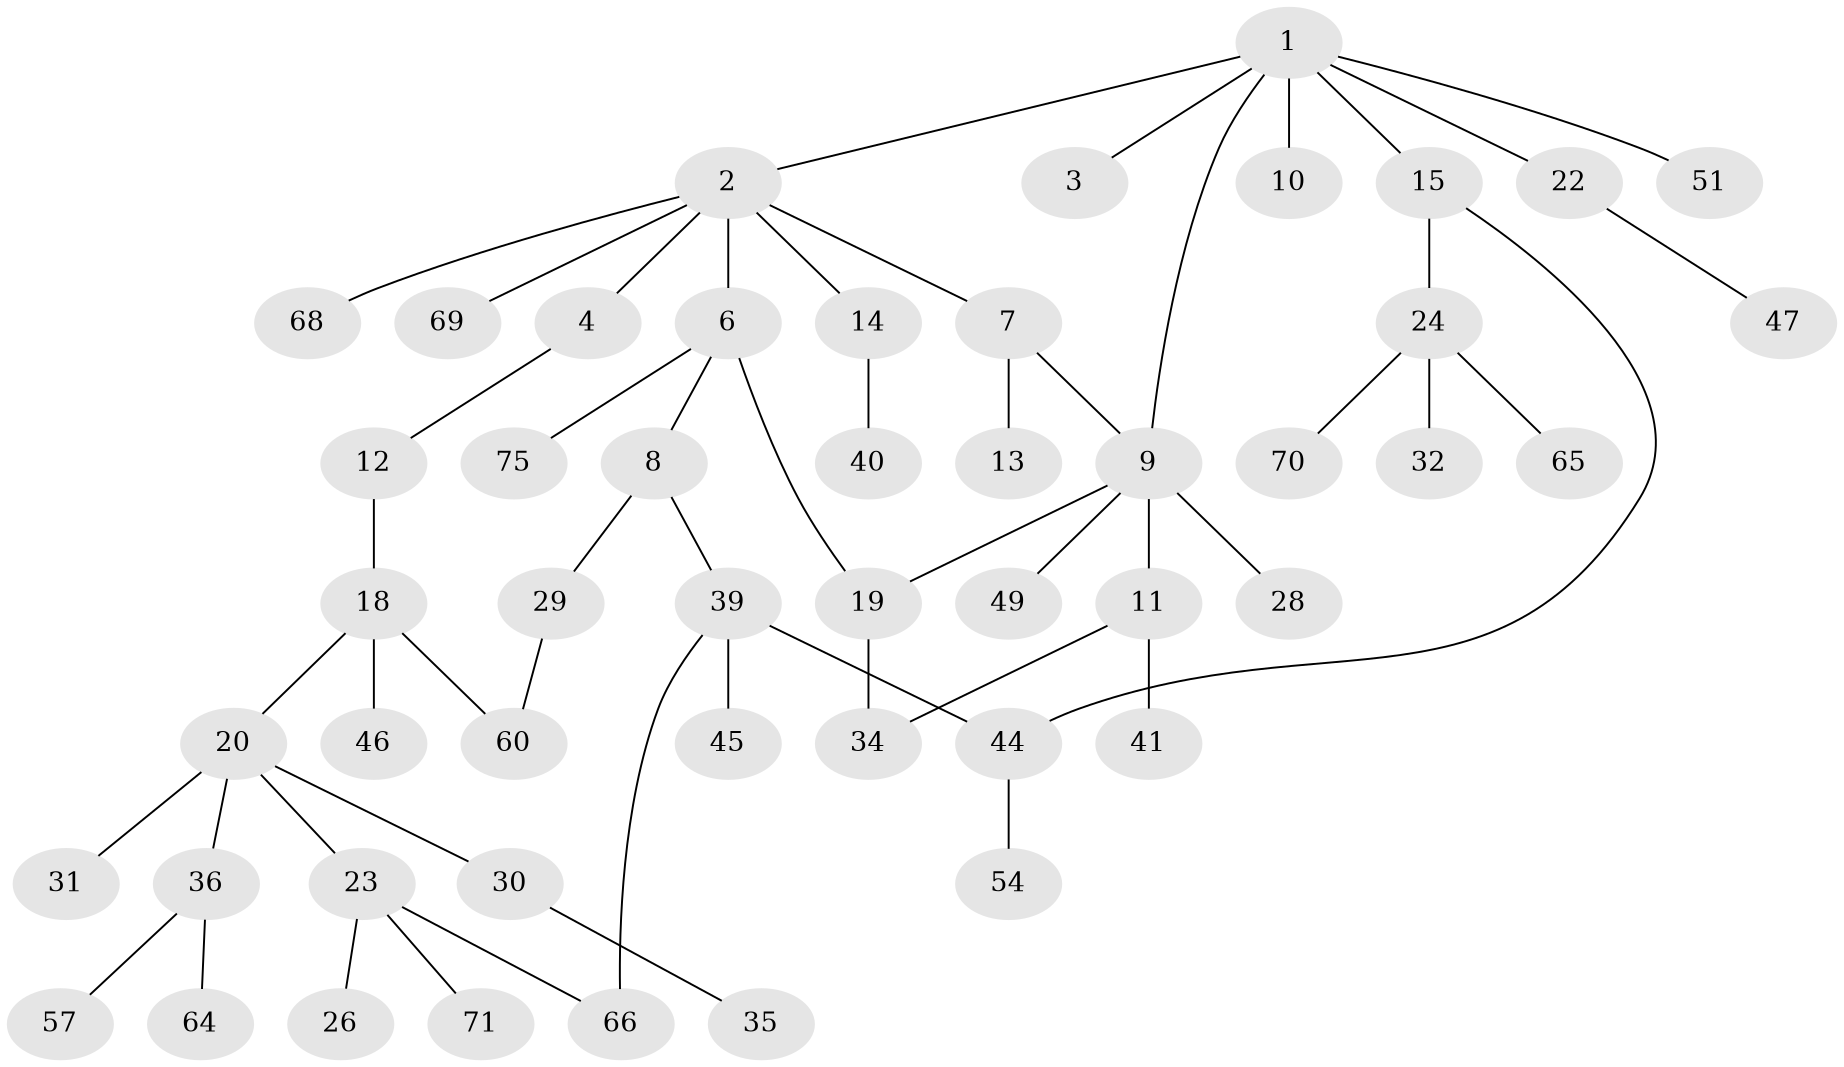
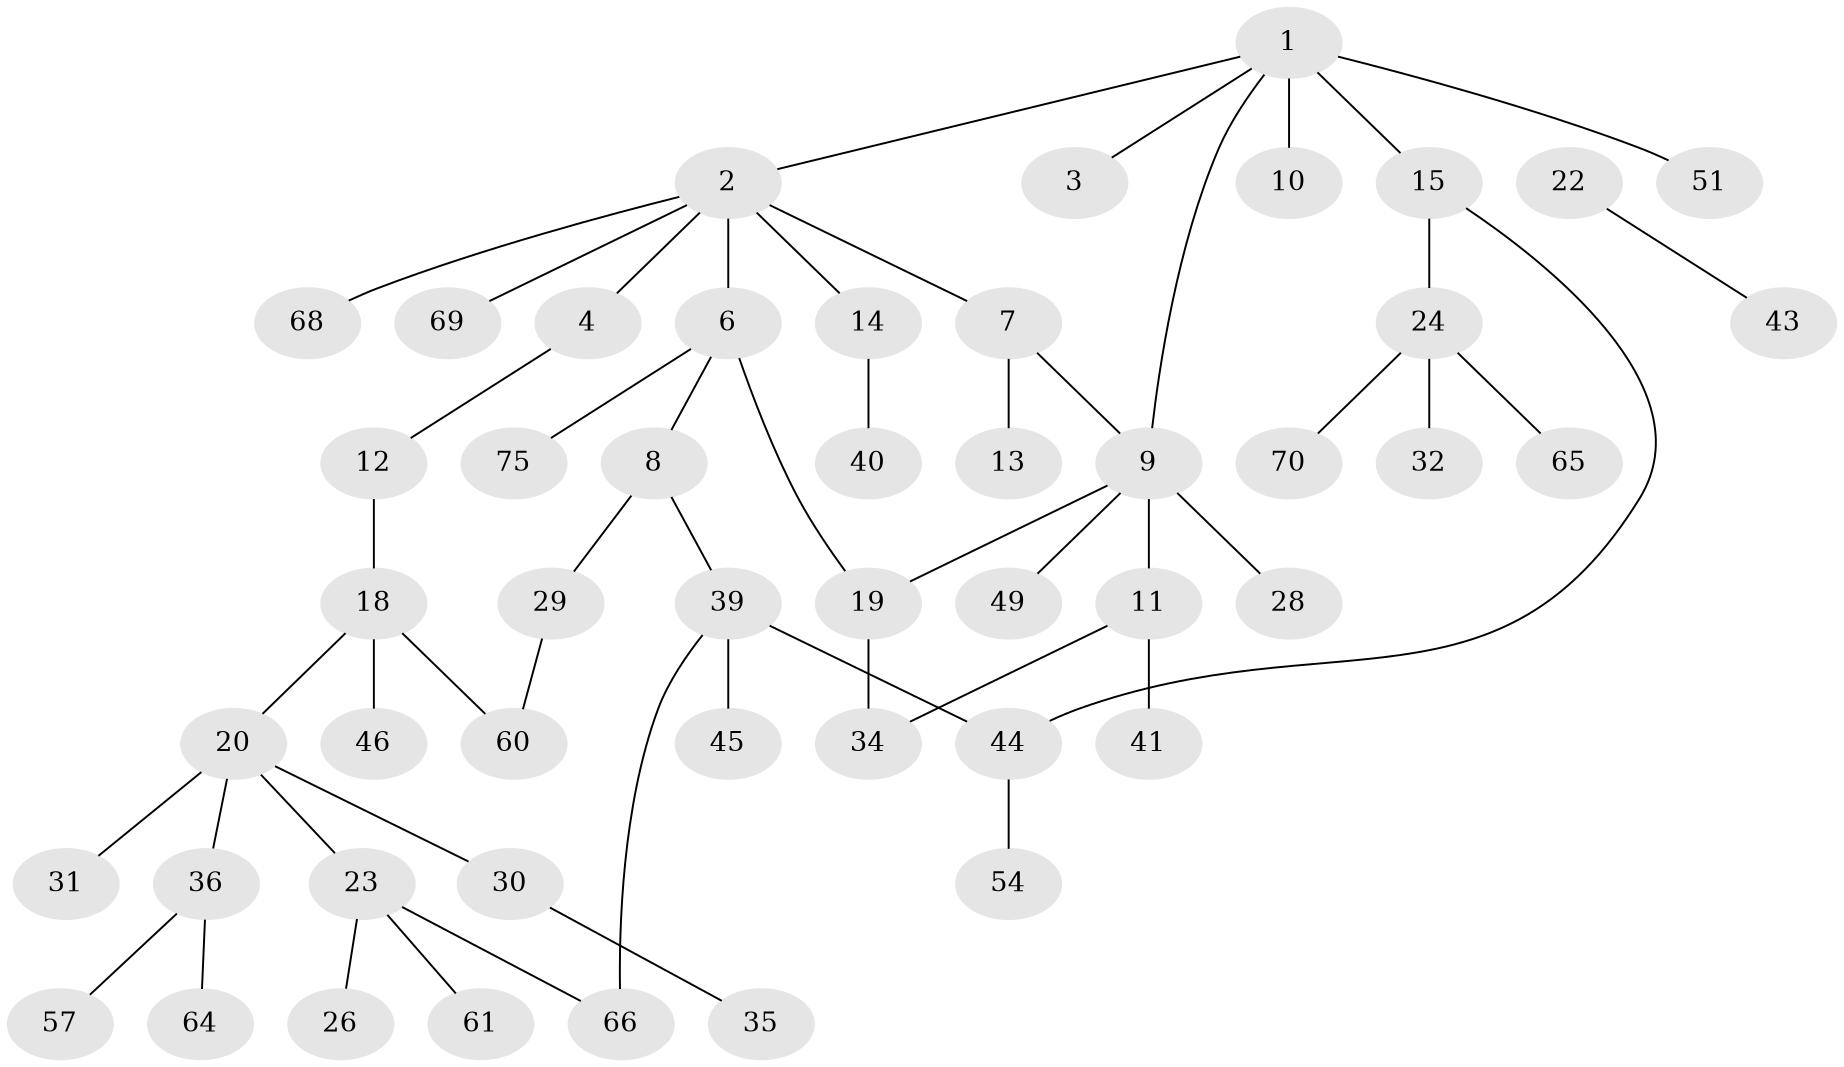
  graph {
    node [color=gray90 style=filled]
    1 [super="+5"]
    2 [super="+52"]
    3
    9 [super="+17"]
    10 [super="+27"]
    15 [super="+33"]
    22 [super="+59"]
    51
    4 [super="+16"]
    6 [super="+37"]
    7
    14
    68 [super="+73"]
    69 [super="+70"]
    19
    11 [super="+72"]
    28 [super="+50"]
    49 [super="+67"]
    24 [super="+38"]
    44 [super="+55"]
-   47
+   47 [label=43]
    12 [super="+25"]
    8 [super="+58"]
    75
    13
    40
    18 [super="+62"]
    29 [super="+53"]
    39 [super="+63"]
    34 [super="+42"]
    60 [super="+74"]
    66
    45
    41
    20 [super="+21"]
    46
    32
    65
    n39 [label=70]
    54
    23 [super="+56"]
    30 [super="+48"]
    31
    36 [super="+43"]
    26
-   71
+   71 [label=61]
    35 [super="+61"]
    57
    64
    1 -- 2
    1 -- 3
    1 -- 9
    1 -- 10
    1 -- 15
-   1 -- 22
    1 -- 51
    2 -- 4
    2 -- 6
    2 -- 7
    2 -- 14
    2 -- 68
    2 -- 69
    9 -- 19
    9 -- 11
    9 -- 28
    9 -- 49
    15 -- 24
    15 -- 44
    22 -- 47
    4 -- 12
    6 -- 19
    6 -- 8
    6 -- 75
    7 -- 9
    7 -- 13
    14 -- 40
    19 -- 34
    11 -- 34
    11 -- 41
    24 -- 32
    24 -- 65
    24 -- n39
    44 -- 54
    12 -- 18
    8 -- 29
    8 -- 39
    18 -- 60
    18 -- 20
    18 -- 46
    29 -- 60
    39 -- 44
    39 -- 66
    39 -- 45
    20 -- 23
    20 -- 30
    20 -- 31
    20 -- 36
    23 -- 66
    23 -- 26
    23 -- 71
    30 -- 35
    36 -- 57
    36 -- 64
  }
